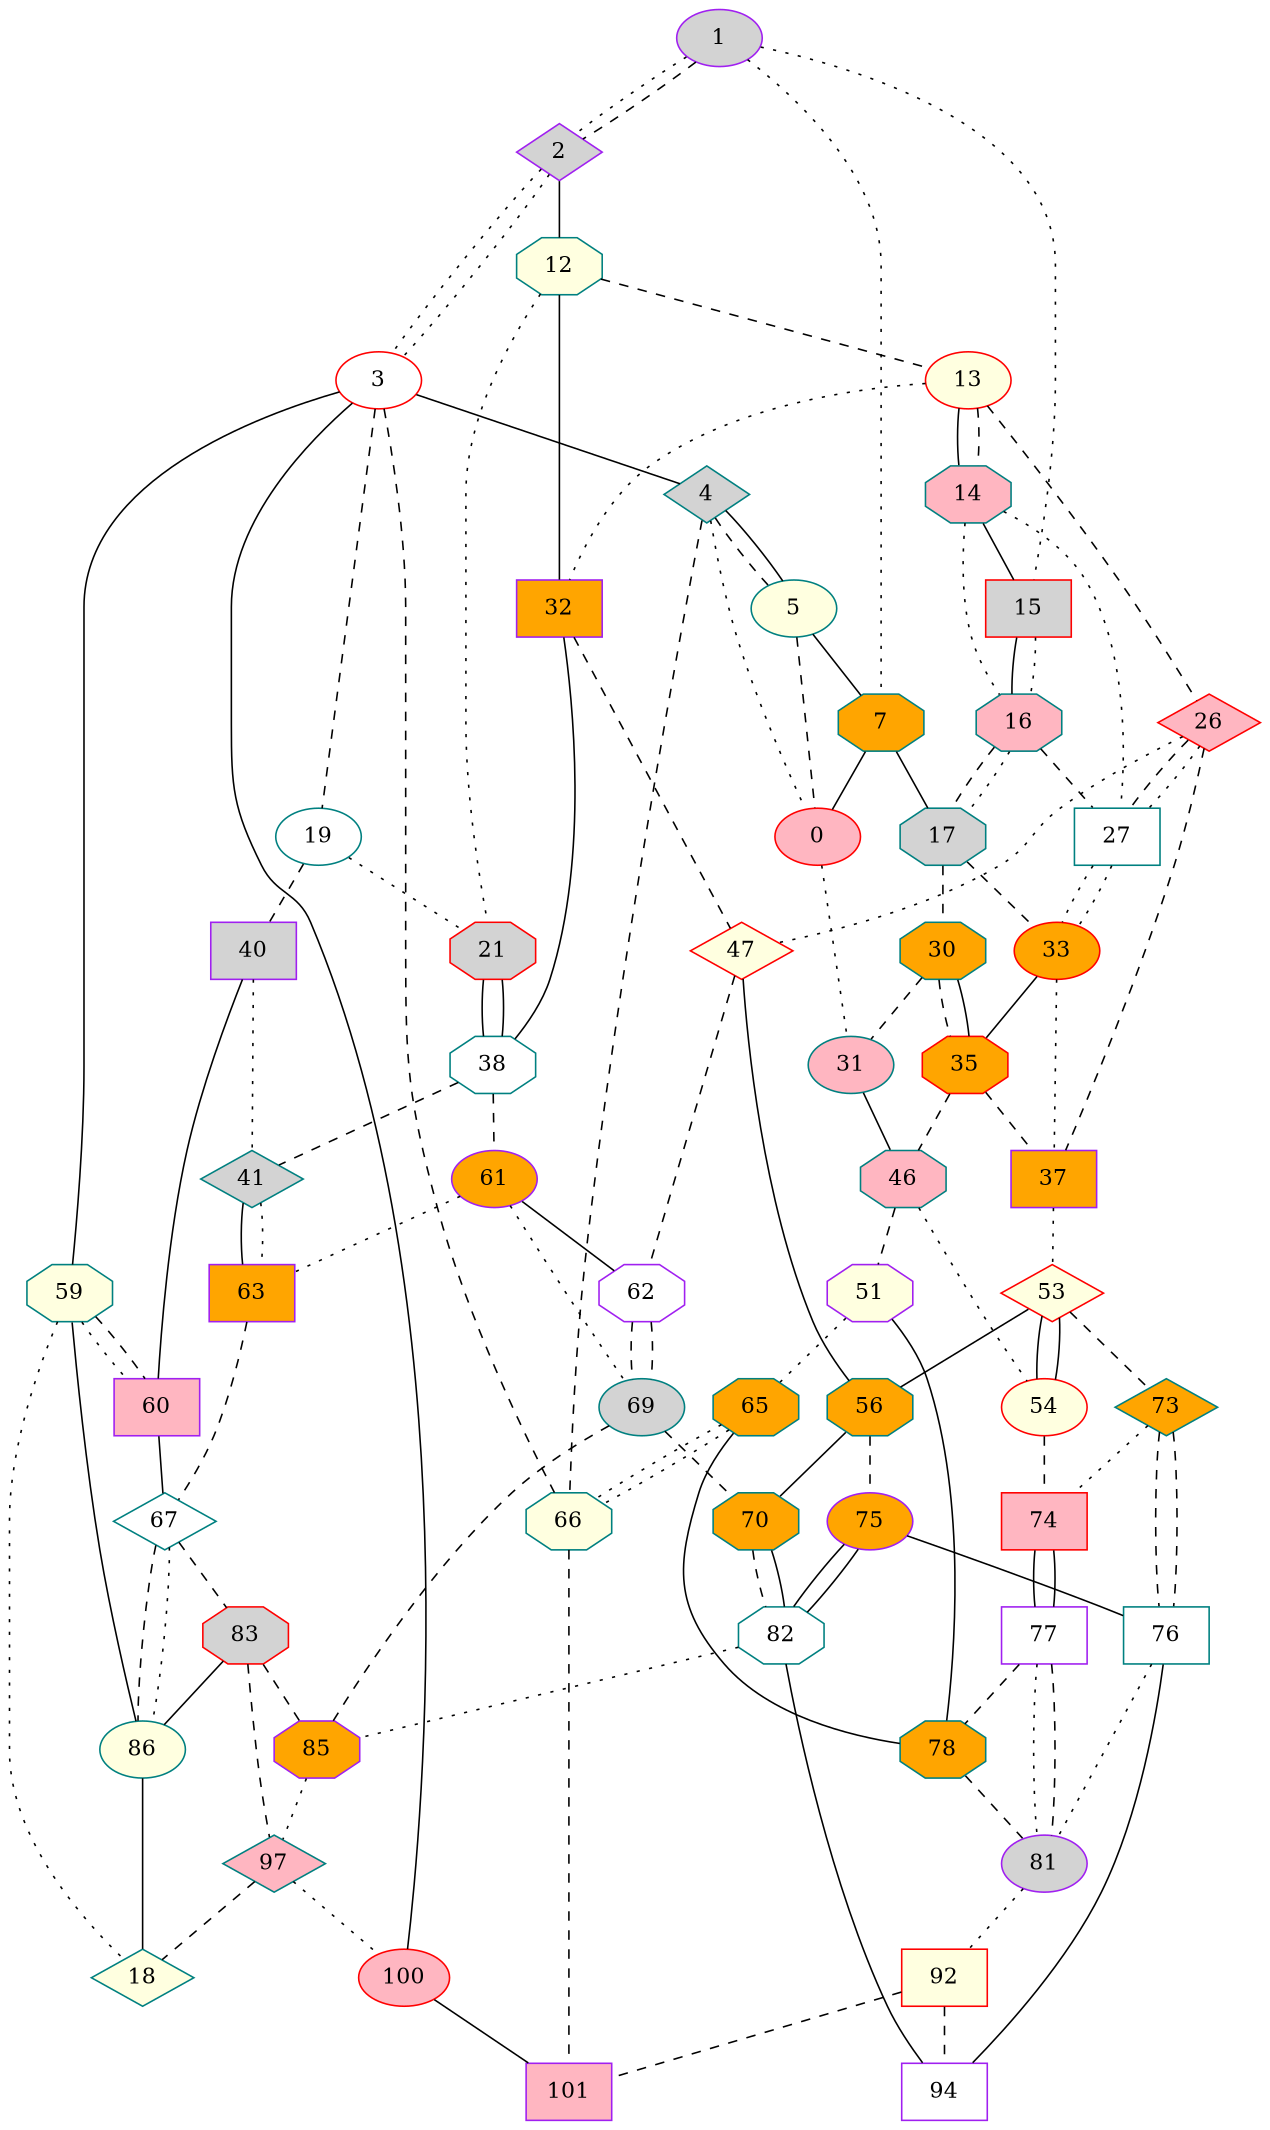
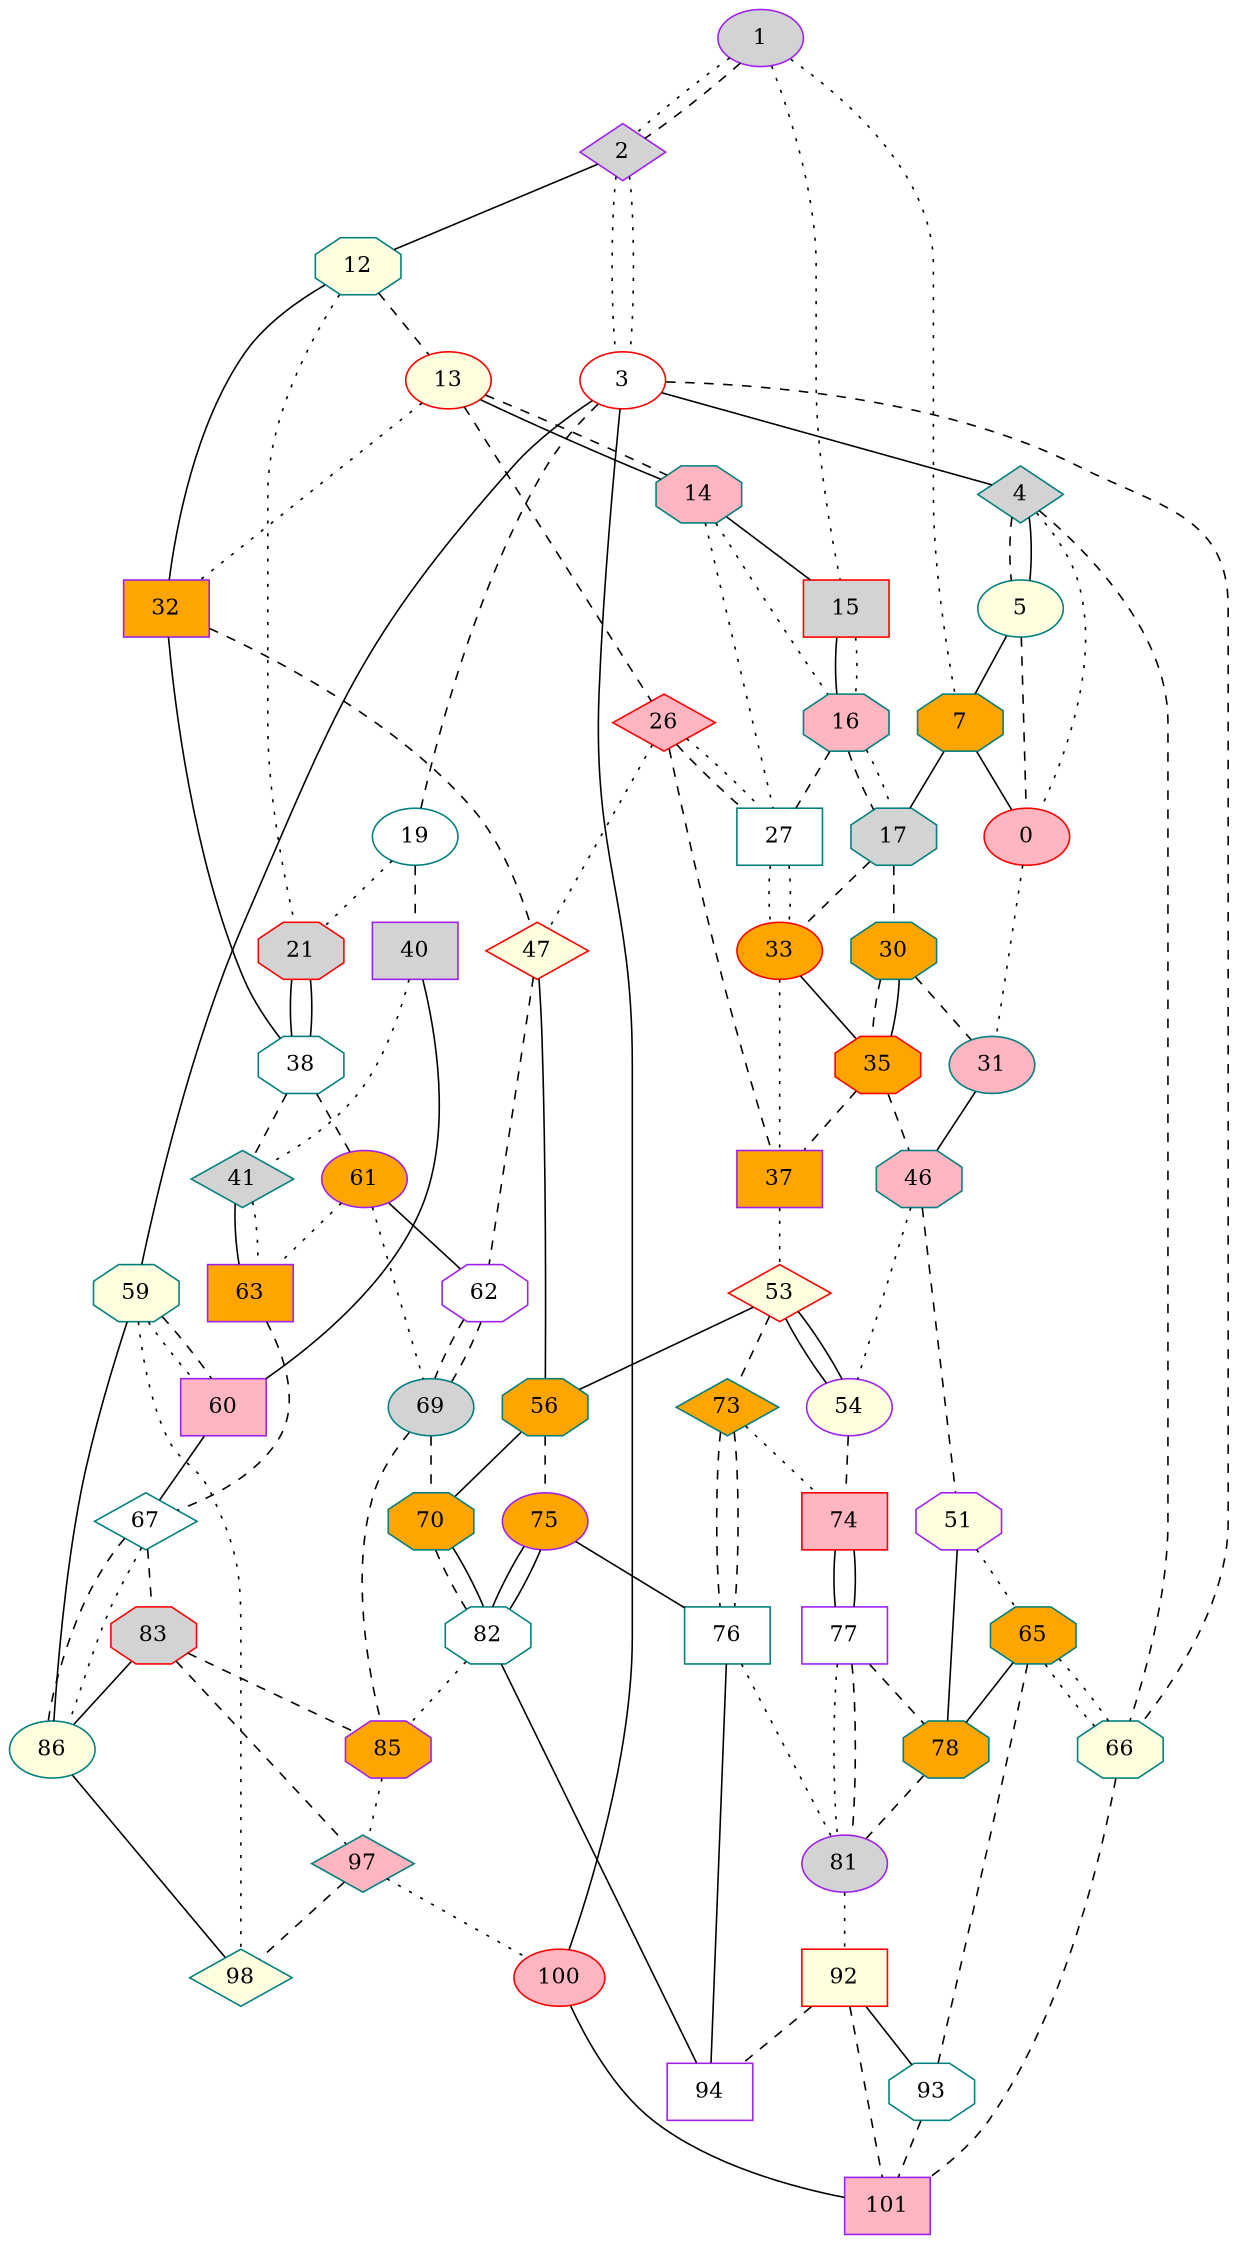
  graph {
    node [color=teal fillcolor=orange shape=octagon style=filled]
    edge [style=dashed]
    1 [color=purple fillcolor=lightgrey shape=ellipse super="+6"]
    2 [color=purple fillcolor=lightgrey shape=diamond]
    7 [super="+18"]
    15 [color=red fillcolor=lightgrey shape=box]
    3 [color=red fillcolor=white shape=ellipse super="+58"]
    12 [fillcolor=lightyellow super="+22"]
    n7 [color=red fillcolor=lightpink label=0 shape=ellipse super="+10"]
    17 [fillcolor=lightgrey super="+29"]
    16 [fillcolor=lightpink super="+24"]
    4 [fillcolor=lightgrey shape=diamond super="+11"]
    19 [fillcolor=white shape=ellipse super="+20"]
    59 [fillcolor=lightyellow super="+95"]
    66 [fillcolor=lightyellow]
    100 [color=red fillcolor=lightpink shape=ellipse]
    13 [color=red fillcolor=lightyellow shape=ellipse super="+25"]
    21 [color=red fillcolor=lightgrey]
    32 [color=purple shape=box super="+39"]
    5 [fillcolor=lightyellow shape=ellipse super="+8"]
    40 [color=purple fillcolor=lightgrey shape=box super="+49"]
    60 [color=purple fillcolor=lightpink shape=box]
    86 [fillcolor=lightyellow shape=ellipse super="+87"]
-   98 [fillcolor=lightyellow shape=diamond label=18]
+   98 [fillcolor=lightyellow shape=diamond]
    101 [color=purple fillcolor=lightpink shape=box super="+102"]
    31 [fillcolor=lightpink shape=ellipse super="+43"]
    30
    33 [color=red shape=ellipse super="+34"]
    46 [fillcolor=lightpink super="+50"]
    14 [fillcolor=lightpink super="+23"]
    26 [color=red fillcolor=lightpink shape=diamond super="+36"]
    38 [fillcolor=white super="+42"]
    47 [color=red fillcolor=lightyellow shape=diamond super="+55"]
    27 [fillcolor=white shape=box super="+28"]
    37 [color=purple shape=box super="+48"]
    35 [color=red super="+45"]
    41 [fillcolor=lightgrey shape=diamond]
    61 [color=purple shape=ellipse super="+64"]
    53 [color=red fillcolor=lightyellow shape=diamond super="+57"]
    56 [super="+71"]
    62 [color=purple fillcolor=white]
    51 [color=purple fillcolor=lightyellow super="+52"]
-   54 [color=red fillcolor=lightyellow shape=ellipse]
+   54 [color=purple fillcolor=lightyellow shape=ellipse]
    73 [shape=diamond]
    63 [color=purple shape=box]
    69 [fillcolor=lightgrey shape=ellipse super="+72"]
    67 [fillcolor=white shape=diamond super="+68"]
    65 [super="+90"]
    78 [super="+79"]
    74 [color=red fillcolor=lightpink shape=box]
    70
    75 [color=purple shape=ellipse]
+   93 [fillcolor=white]
    81 [color=purple fillcolor=lightgrey shape=ellipse super="+91"]
    76 [fillcolor=white shape=box super="+80"]
    77 [color=purple fillcolor=white shape=box]
    82 [fillcolor=white super="+89"]
    83 [color=red fillcolor=lightgrey super="+84"]
    85 [color=purple super="+88"]
    97 [fillcolor=lightpink shape=diamond super="+99"]
    94 [color=purple fillcolor=white shape=box]
    92 [color=red fillcolor=lightyellow shape=box super="+96"]
    1 -- 2 [style=dotted]
    1 -- 2
    1 -- 7 [style=dotted]
    1 -- 15 [style=dotted]
    2 -- 3 [style=dotted]
    2 -- 3 [style=dotted]
    2 -- 12 [style=solid]
    7 -- n7 [style=solid]
    7 -- 17 [style=solid]
    15 -- 16 [style=solid]
    15 -- 16 [style=dotted]
    3 -- 4 [style=solid]
    3 -- 19
    3 -- 59 [style=solid]
    3 -- 66
    3 -- 100 [style=solid]
    12 -- 13
    12 -- 21 [style=dotted]
    12 -- 32 [style=solid]
    n7 -- 31 [style=dotted]
    17 -- 30
    17 -- 33
    16 -- 17
    16 -- 17 [style=dotted]
    16 -- 27
    4 -- n7 [style=dotted]
    4 -- 66
    4 -- 5
    4 -- 5 [style=solid]
    19 -- 21 [style=dotted]
    19 -- 40 [weight=2]
    59 -- 60 [style=dotted]
    59 -- 60
    59 -- 86 [style=solid]
    59 -- 98 [style=dotted]
    66 -- 101
    100 -- 101 [style=solid]
    13 -- 32 [style=dotted]
    13 -- 14 [style=solid]
    13 -- 14
    13 -- 26
    21 -- 38 [style=solid]
    21 -- 38 [style=solid]
    32 -- 38 [style=solid]
    32 -- 47
    5 -- 7 [style=solid]
    5 -- n7
    40 -- 60 [style=solid]
    40 -- 41 [style=dotted]
    60 -- 67 [style=solid]
    86 -- 98 [style=solid]
    31 -- 46 [style=solid]
    30 -- 31
    30 -- 35
    30 -- 35 [style=solid]
    33 -- 37 [style=dotted]
    33 -- 35 [style=solid]
    46 -- 51
    46 -- 54 [style=dotted]
    14 -- 15 [style=solid]
    14 -- 16 [style=dotted]
    14 -- 27 [style=dotted]
    26 -- 47 [style=dotted]
    26 -- 27
    26 -- 27 [style=dotted]
    26 -- 37
    38 -- 41
    38 -- 61
    47 -- 56 [style=solid]
    47 -- 62
    27 -- 33 [style=dotted]
    27 -- 33 [style=dotted]
    37 -- 53 [style=dotted]
    35 -- 46
    35 -- 37
    41 -- 63 [style=solid]
    41 -- 63 [style=dotted]
    61 -- 62 [style=solid]
    61 -- 63 [style=dotted]
    61 -- 69 [style=dotted]
    53 -- 56 [style=solid]
    53 -- 54 [style=solid]
    53 -- 54 [style=solid]
    53 -- 73
    56 -- 70 [style=solid]
    56 -- 75
    62 -- 69
    62 -- 69
    51 -- 65 [style=dotted]
    51 -- 78 [style=solid]
    54 -- 74
    73 -- 74 [style=dotted]
    73 -- 76
    73 -- 76
    63 -- 67
    69 -- 70
    69 -- 85
    67 -- 86
    67 -- 86 [style=dotted]
    67 -- 83
    65 -- 66 [style=dotted]
    65 -- 66 [style=dotted]
    65 -- 78 [style=solid]
+   65 -- 93
    78 -- 81
    74 -- 77 [style=solid]
    74 -- 77 [style=solid]
    70 -- 82
    70 -- 82 [style=solid]
    75 -- 76 [style=solid]
    75 -- 82 [style=solid]
    75 -- 82 [style=solid]
+   93 -- 101
    81 -- 92 [style=dotted]
    76 -- 81 [style=dotted]
    76 -- 94 [style=solid]
    77 -- 78
    77 -- 81 [style=dotted]
    77 -- 81
    82 -- 85 [style=dotted]
    82 -- 94 [style=solid]
    83 -- 86 [style=solid]
    83 -- 85
    83 -- 97
    85 -- 97 [style=dotted]
    97 -- 100 [style=dotted]
    97 -- 98
    92 -- 101
+   92 -- 93 [style=solid]
    92 -- 94
  }
